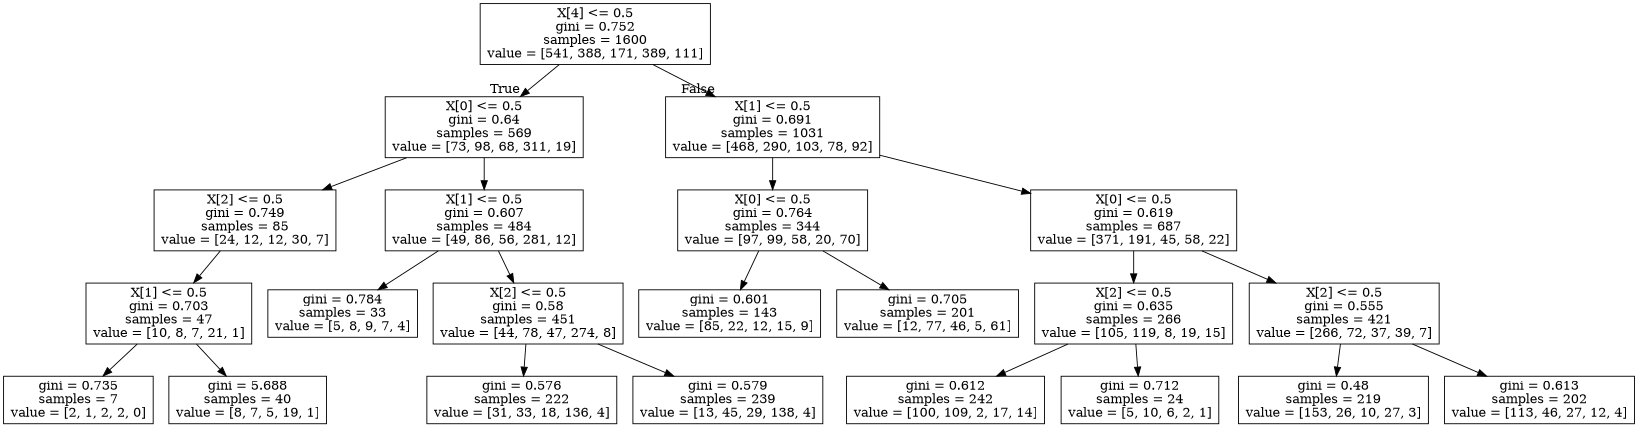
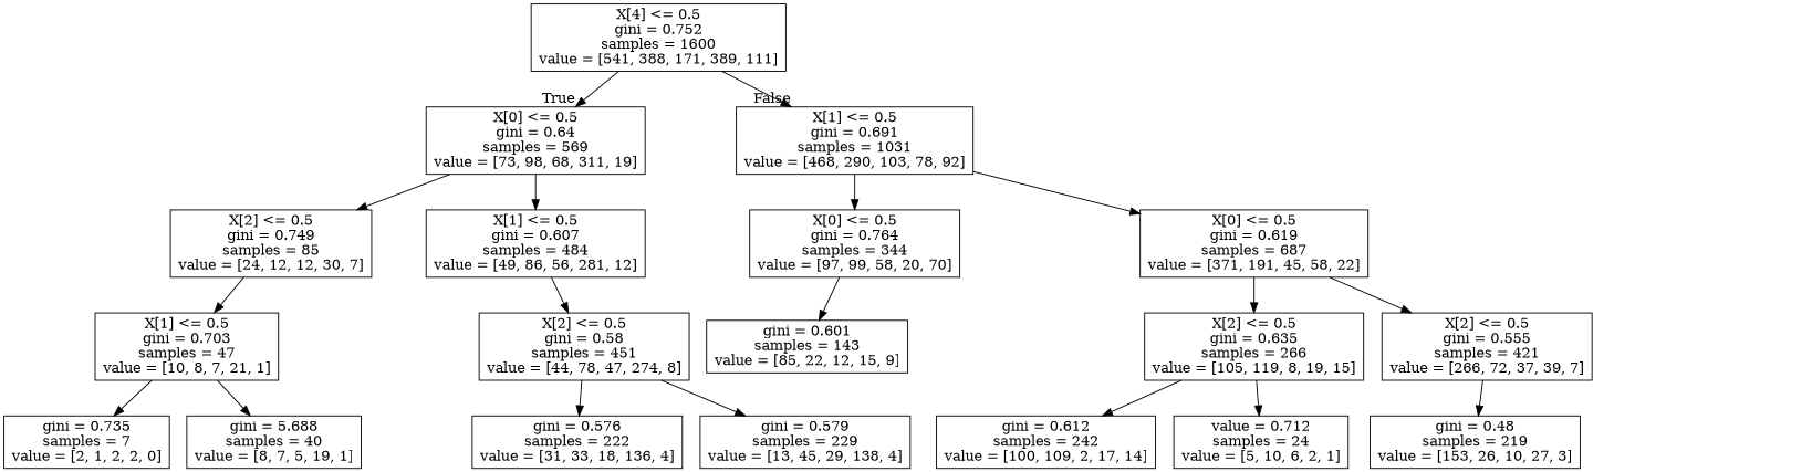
  digraph {
    node [shape=box]
    n1 [label="X[4] <= 0.5\ngini = 0.752\nsamples = 1600\nvalue = [541, 388, 171, 389, 111]"]
    n2 [label="X[0] <= 0.5\ngini = 0.64\nsamples = 569\nvalue = [73, 98, 68, 311, 19]"]
    n3 [label="X[1] <= 0.5\ngini = 0.691\nsamples = 1031\nvalue = [468, 290, 103, 78, 92]"]
    n4 [label="X[2] <= 0.5\ngini = 0.749\nsamples = 85\nvalue = [24, 12, 12, 30, 7]"]
    n5 [label="X[1] <= 0.5\ngini = 0.607\nsamples = 484\nvalue = [49, 86, 56, 281, 12]"]
    n6 [label="X[0] <= 0.5\ngini = 0.764\nsamples = 344\nvalue = [97, 99, 58, 20, 70]"]
    n7 [label="X[0] <= 0.5\ngini = 0.619\nsamples = 687\nvalue = [371, 191, 45, 58, 22]"]
    n8 [label="X[1] <= 0.5\ngini = 0.703\nsamples = 47\nvalue = [10, 8, 7, 21, 1]"]
-   n9 [label="gini = 0.784\nsamples = 33\nvalue = [5, 8, 9, 7, 4]"]
    n10 [label="X[2] <= 0.5\ngini = 0.58\nsamples = 451\nvalue = [44, 78, 47, 274, 8]"]
    n11 [label="gini = 0.735\nsamples = 7\nvalue = [2, 1, 2, 2, 0]"]
    n12 [label="gini = 5.688\nsamples = 40\nvalue = [8, 7, 5, 19, 1]"]
    n13 [label="gini = 0.576\nsamples = 222\nvalue = [31, 33, 18, 136, 4]"]
-   n14 [label="gini = 0.579\nsamples = 239\nvalue = [13, 45, 29, 138, 4]"]
+   n14 [label="gini = 0.579\nsamples = 229\nvalue = [13, 45, 29, 138, 4]"]
    n15 [label="gini = 0.601\nsamples = 143\nvalue = [85, 22, 12, 15, 9]"]
-   n16 [label="gini = 0.705\nsamples = 201\nvalue = [12, 77, 46, 5, 61]"]
    n17 [label="X[2] <= 0.5\ngini = 0.635\nsamples = 266\nvalue = [105, 119, 8, 19, 15]"]
    n18 [label="X[2] <= 0.5\ngini = 0.555\nsamples = 421\nvalue = [266, 72, 37, 39, 7]"]
    n19 [label="gini = 0.612\nsamples = 242\nvalue = [100, 109, 2, 17, 14]"]
-   n20 [label="gini = 0.712\nsamples = 24\nvalue = [5, 10, 6, 2, 1]"]
+   n20 [label="value = 0.712\nsamples = 24\nvalue = [5, 10, 6, 2, 1]"]
    n21 [label="gini = 0.48\nsamples = 219\nvalue = [153, 26, 10, 27, 3]"]
-   n22 [label="gini = 0.613\nsamples = 202\nvalue = [113, 46, 27, 12, 4]"]
    n1 -> n2 [headlabel=True labelangle=45 labeldistance=2.5]
    n1 -> n3 [headlabel=False labelangle=-45 labeldistance=2.5]
    n2 -> n4
    n2 -> n5
    n3 -> n6
    n3 -> n7
    n4 -> n8
-   n5 -> n9
    n5 -> n10
    n6 -> n15
-   n6 -> n16
    n7 -> n17
    n7 -> n18
    n8 -> n11
    n8 -> n12
    n10 -> n13
    n10 -> n14
    n17 -> n19
    n17 -> n20
    n18 -> n21
-   n18 -> n22
  }
